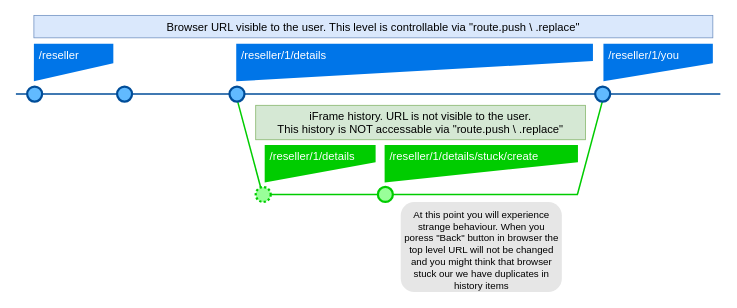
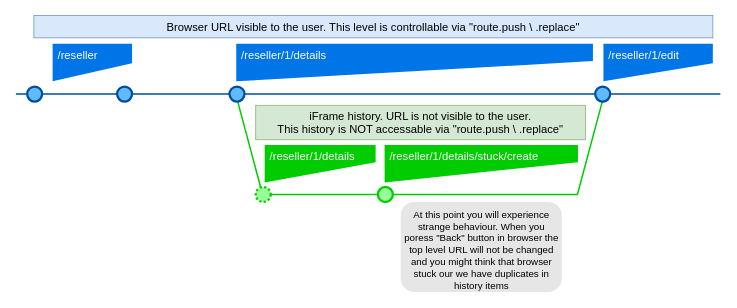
  <mxCell id="0" />
  <mxCell id="1" parent="0" />
  <mxCell id="2" value="" style="line;strokeWidth=2;html=1;fillColor=none;fontSize=28;fontColor=#004D99;strokeColor=#00CC00;rotation=75;" vertex="1" parent="1"><mxGeometry x="261.48" y="188.07" width="140" height="10" as="geometry" /></mxCell>
  <mxCell id="3" value="" style="line;strokeWidth=2;html=1;fillColor=none;fontSize=28;fontColor=#004D99;strokeColor=#004D99;" parent="1" vertex="1"><mxGeometry x="20" y="120" width="940" height="10" as="geometry" /></mxCell>
  <mxCell id="4" value="" style="ellipse;whiteSpace=wrap;html=1;fillColor=#61BAFF;fontSize=28;fontColor=#004D99;strokeWidth=3;strokeColor=#004D99;" parent="1" vertex="1"><mxGeometry x="35" y="115" width="20" height="20" as="geometry" /></mxCell>
  <mxCell id="5" value="" style="ellipse;whiteSpace=wrap;html=1;fillColor=#61BAFF;fontSize=28;fontColor=#004D99;strokeWidth=3;strokeColor=#004D99;" vertex="1" parent="1"><mxGeometry x="155" y="115" width="20" height="20" as="geometry" /></mxCell>
  <mxCell id="6" value="" style="ellipse;whiteSpace=wrap;html=1;fillColor=#61BAFF;fontSize=28;fontColor=#004D99;strokeWidth=3;strokeColor=#004D99;" vertex="1" parent="1"><mxGeometry x="305" y="115" width="20" height="20" as="geometry" /></mxCell>
  <mxCell id="7" value="At this point you will experience strange behaviour. When you poress &quot;Back&quot; button in browser the top level URL will not be changed and you might think that browser stuck our we have duplicates in history items" style="text;html=1;spacing=5;spacingTop=0;whiteSpace=wrap;overflow=hidden;strokeColor=none;strokeWidth=3;fillColor=#E6E6E6;fontSize=13;fontColor=#000000;align=center;rounded=1;" vertex="1" parent="1"><mxGeometry x="533.5" y="269" width="215" height="120" as="geometry" /></mxCell>
  <mxCell id="8" value="Browser URL visible to the user. This level is controllable via &quot;route.push \ .replace&quot;" style="rounded=0;whiteSpace=wrap;html=1;fontSize=15;fillColor=#dae8fc;strokeColor=#6c8ebf;" vertex="1" parent="1"><mxGeometry x="44" y="20" width="906" height="30" as="geometry" /></mxCell>
- <mxCell id="9" value="/reseller" style="shape=manualInput;whiteSpace=wrap;html=1;fontSize=15;direction=west;size=24;fillColor=#0075E8;strokeColor=none;verticalAlign=top;fontColor=#FFFFFF;align=left;spacingLeft=5;" vertex="1" parent="1"><mxGeometry x="44" y="58" width="106" height="50" as="geometry" /></mxCell>
+ <mxCell id="9" value="/reseller" style="shape=manualInput;whiteSpace=wrap;html=1;fontSize=15;direction=west;size=24;fillColor=#0075E8;strokeColor=none;verticalAlign=top;fontColor=#FFFFFF;align=left;spacingLeft=5;" vertex="1" parent="1"><mxGeometry x="69" y="58" width="106" height="50" as="geometry" /></mxCell>
  <mxCell id="10" value="/reseller/1/details" style="shape=manualInput;whiteSpace=wrap;html=1;fontSize=15;direction=west;size=27;fillColor=#0075E8;strokeColor=none;verticalAlign=top;fontColor=#FFFFFF;align=left;spacingLeft=5;" vertex="1" parent="1"><mxGeometry x="314" y="58" width="476" height="50" as="geometry" /></mxCell>
  <mxCell id="11" value="" style="line;strokeWidth=2;html=1;fillColor=none;fontSize=28;fontColor=#004D99;strokeColor=#00CC00;" vertex="1" parent="1"><mxGeometry x="350" y="254" width="420" height="10.24" as="geometry" /></mxCell>
  <mxCell id="12" value="" style="ellipse;whiteSpace=wrap;html=1;fillColor=#99FF99;fontSize=28;fontColor=#004D99;strokeWidth=3;strokeColor=#00CC00;dashed=1;dashPattern=1 1;" vertex="1" parent="1"><mxGeometry x="340" y="249" width="20" height="20" as="geometry" /></mxCell>
  <mxCell id="13" value="" style="ellipse;whiteSpace=wrap;html=1;fillColor=#99FF99;fontSize=28;fontColor=#004D99;strokeWidth=3;strokeColor=#00CC00;" vertex="1" parent="1"><mxGeometry x="503" y="249" width="20" height="20" as="geometry" /></mxCell>
  <mxCell id="14" value="/reseller/1/details" style="shape=manualInput;whiteSpace=wrap;html=1;fontSize=15;direction=west;size=27;fillColor=#00CC00;strokeColor=none;verticalAlign=top;fontColor=#FFFFFF;align=left;spacingLeft=5;" vertex="1" parent="1"><mxGeometry x="352" y="193" width="148" height="50" as="geometry" /></mxCell>
  <mxCell id="15" value="/reseller/1/details/stuck/create" style="shape=manualInput;whiteSpace=wrap;html=1;fontSize=15;direction=west;size=27;fillColor=#00CC00;strokeColor=none;verticalAlign=top;fontColor=#FFFFFF;align=left;spacingLeft=5;" vertex="1" parent="1"><mxGeometry x="512" y="193" width="258" height="50" as="geometry" /></mxCell>
  <mxCell id="16" value="iFrame history. URL is not visible to the user. &lt;br&gt;This history is NOT accessable via &quot;route.push \ .replace&quot;" style="rounded=0;whiteSpace=wrap;html=1;fontSize=15;fillColor=#d5e8d4;strokeColor=#82b366;" vertex="1" parent="1"><mxGeometry x="340" y="140" width="440" height="46" as="geometry" /></mxCell>
  <mxCell id="17" value="" style="line;strokeWidth=2;html=1;fillColor=none;fontSize=28;fontColor=#004D99;strokeColor=#00CC00;rotation=105;" vertex="1" parent="1"><mxGeometry x="717.48" y="186.07" width="140" height="10" as="geometry" /></mxCell>
  <mxCell id="18" value="" style="ellipse;whiteSpace=wrap;html=1;fillColor=#61BAFF;fontSize=28;fontColor=#004D99;strokeWidth=3;strokeColor=#004D99;" vertex="1" parent="1"><mxGeometry x="793" y="115" width="20" height="20" as="geometry" /></mxCell>
- <mxCell id="19" value="/reseller/1/you" style="shape=manualInput;whiteSpace=wrap;html=1;fontSize=15;direction=west;size=24;fillColor=#0075E8;strokeColor=none;verticalAlign=top;fontColor=#FFFFFF;align=left;spacingLeft=5;" vertex="1" parent="1"><mxGeometry x="804" y="58" width="146" height="50" as="geometry" /></mxCell>
+ <mxCell id="19" value="/reseller/1/edit" style="shape=manualInput;whiteSpace=wrap;html=1;fontSize=15;direction=west;size=24;fillColor=#0075E8;strokeColor=none;verticalAlign=top;fontColor=#FFFFFF;align=left;spacingLeft=5;" vertex="1" parent="1"><mxGeometry x="804" y="58" width="146" height="50" as="geometry" /></mxCell>
